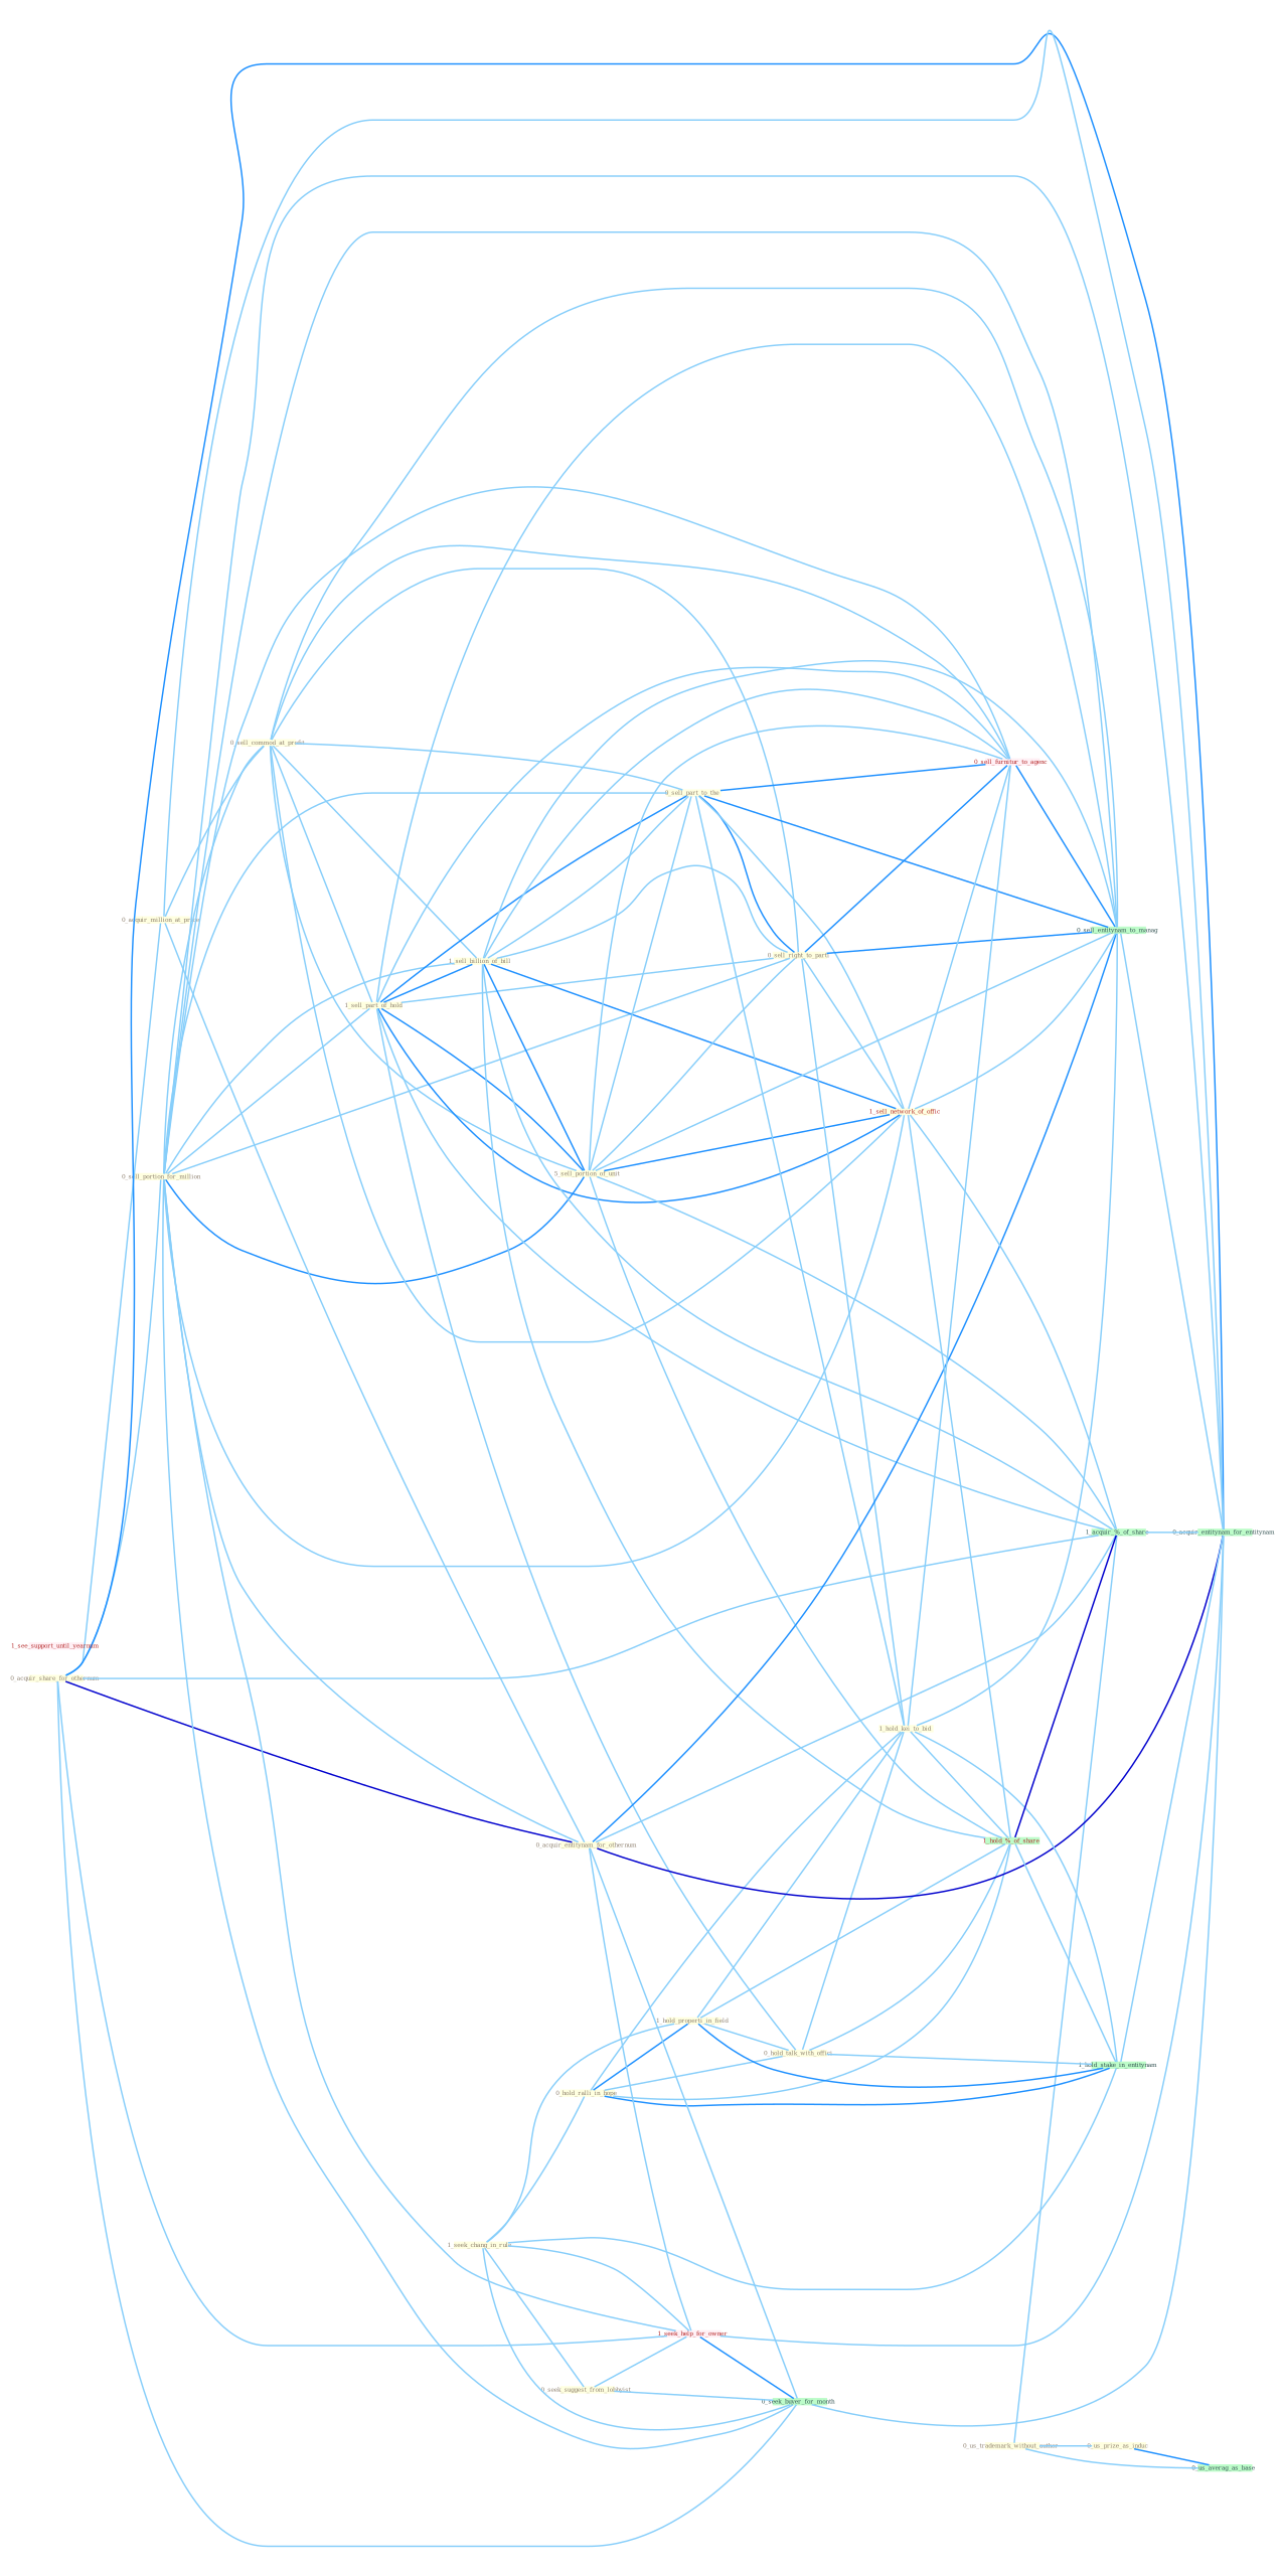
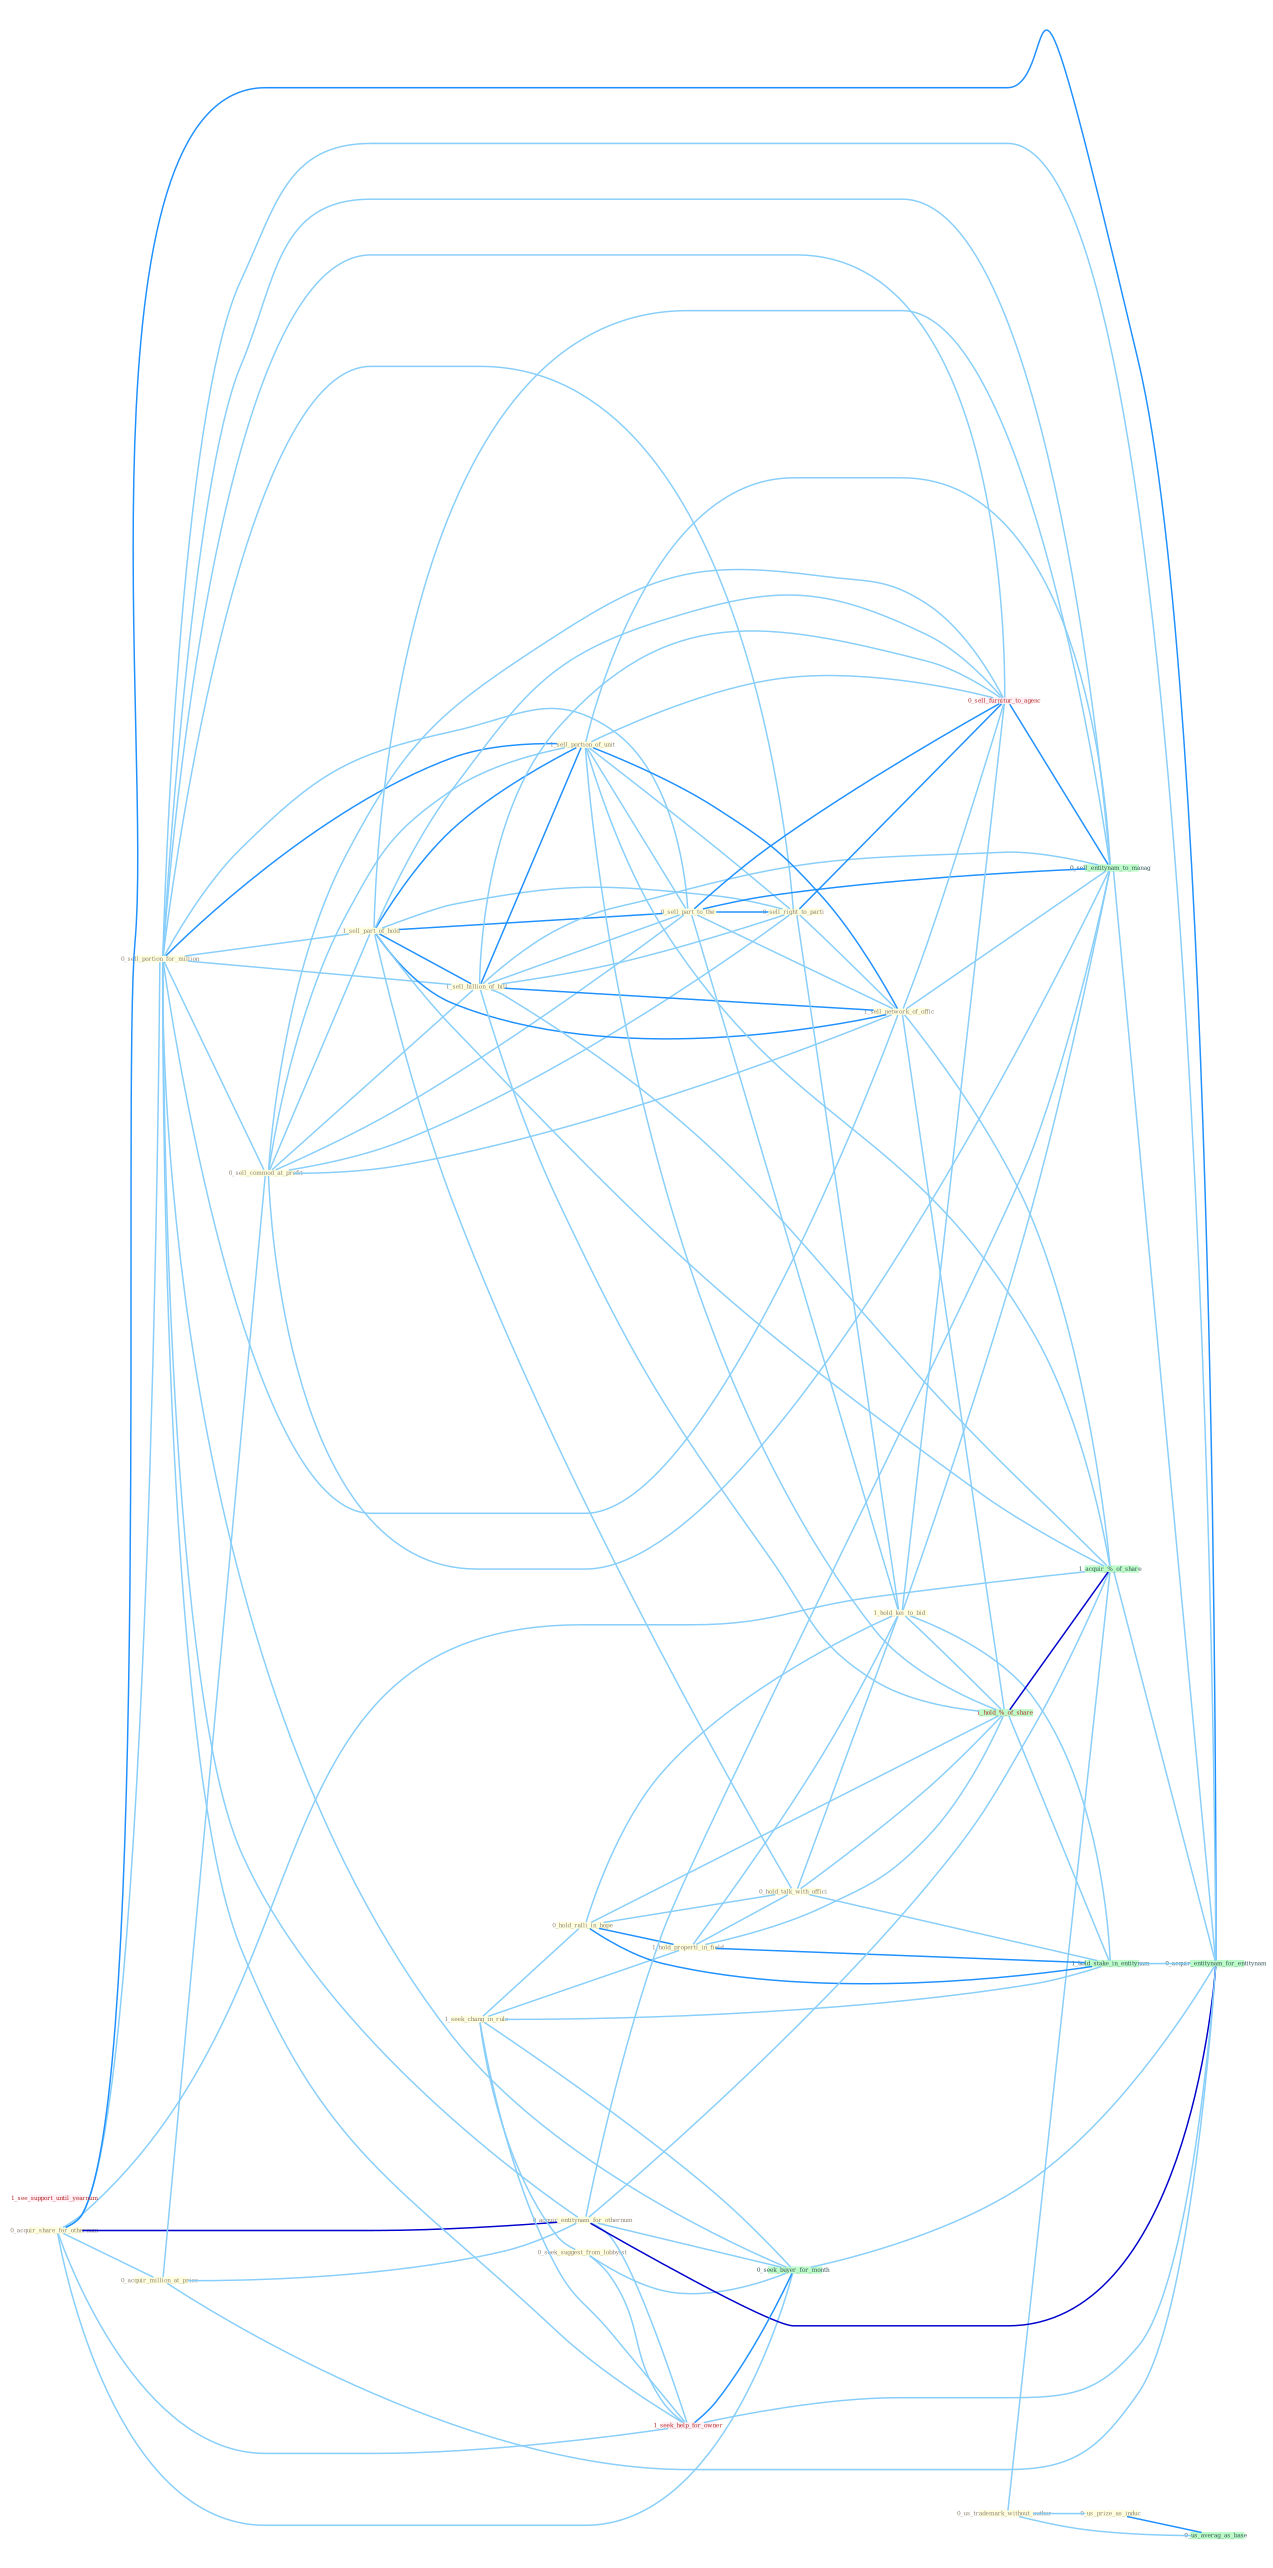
  graph {
    rankdir=LR
    node [color="#ffffe0" fixedsize=true fontcolor="#8b7d6b" fontsize=4 shape=polygon style=filled]
    edge [color="#87cefa" w=1]
    "0_acquir_share_for_othernum " [height=.06 width=.5]
    "0_us_trademark_without_author " [height=.06 width=.5]
    "0_sell_portion_for_million " [height=.06 width=.5]
    "1_seek_chang_in_rule " [height=.06 width=.5]
    "0_acquir_million_at_price " [height=.06 width=.5]
    "0_sell_commod_at_profit " [height=.06 width=.5]
    "0_hold_ralli_in_hope " [height=.06 width=.5]
    "0_us_prize_as_induc " [height=.06 width=.5]
    "1_sell_part_of_hold " [height=.06 width=.5]
    "1_sell_billion_of_bill " [height=.06 width=.5]
    "1_hold_properti_in_field " [height=.06 width=.5]
    "0_seek_suggest_from_lobbyist " [height=.06 width=.5]
-   "1_sell_portion_of_unit " [height=.06 width=.5 label="5_sell_portion_of_unit"]
+   "1_sell_portion_of_unit " [height=.06 width=.5]
    "0_hold_talk_with_offici " [height=.06 width=.5]
    "0_sell_part_to_the " [height=.06 width=.5]
    "0_sell_right_to_parti " [height=.06 width=.5]
    "0_acquir_entitynam_for_othernum " [height=.06 width=.5]
-   "1_sell_network_of_offic " [fontcolor="#b22222" height=.06 width=.5]
+   "1_sell_network_of_offic " [height=.06 width=.5]
    "1_hold_kei_to_bid " [height=.06 width=.5]
    "1_seek_help_for_owner " [color="#fff0f5" fontcolor="#b22222" height=.06 width=.5]
    "1_see_support_until_yearnum " [color="#fff0f5" fontcolor="#b22222" height=.06 width=.5]
    "0_sell_furnitur_to_agenc " [color="#fff0f5" fontcolor="#b22222" height=.06 width=.5]
    "0_seek_buyer_for_month " [color="#BDFCC9" fontcolor="#2f4f4f" height=.06 width=.5]
    "1_acquir_%_of_share " [color="#BDFCC9" fontcolor="#2f4f4f" height=.06 width=.5]
    "0_acquir_entitynam_for_entitynam " [color="#BDFCC9" fontcolor="#2f4f4f" height=.06 width=.5]
    "0_us_averag_as_base " [color="#BDFCC9" fontcolor="#2f4f4f" height=.06 width=.5]
    "0_sell_entitynam_to_manag " [color="#BDFCC9" fontcolor="#2f4f4f" height=.06 width=.5]
    "1_hold_stake_in_entitynam " [color="#BDFCC9" fontcolor="#2f4f4f" height=.06 width=.5]
    "1_hold_%_of_share " [color="#BDFCC9" fontcolor="#b22222" height=.06 width=.5]
    subgraph sub_1 {
      "0_acquir_share_for_othernum "
      "0_us_trademark_without_author "
      "0_sell_portion_for_million "
      "1_seek_chang_in_rule "
      "0_acquir_million_at_price "
      "0_sell_commod_at_profit "
      "0_hold_ralli_in_hope "
      "0_us_prize_as_induc "
      "1_sell_part_of_hold "
      "1_sell_billion_of_bill "
      "1_hold_properti_in_field "
      "0_seek_suggest_from_lobbyist "
      "1_sell_portion_of_unit "
      "0_hold_talk_with_offici "
      "0_sell_part_to_the "
      "0_sell_right_to_parti "
      "0_acquir_entitynam_for_othernum "
      "1_sell_network_of_offic "
      "1_hold_kei_to_bid "
    }
    subgraph sub_2 {
      "1_seek_help_for_owner "
      "1_see_support_until_yearnum "
      "0_sell_furnitur_to_agenc "
    }
    "0_acquir_share_for_othernum " -- "0_sell_portion_for_million "
    "0_acquir_share_for_othernum " -- "0_acquir_million_at_price "
    "0_acquir_share_for_othernum " -- "0_acquir_entitynam_for_othernum " [color="#0000cd" w=3]
    "0_acquir_share_for_othernum " -- "1_seek_help_for_owner "
    "0_acquir_share_for_othernum " -- "0_seek_buyer_for_month "
    "0_acquir_share_for_othernum " -- "1_acquir_%_of_share "
    "0_acquir_share_for_othernum " -- "0_acquir_entitynam_for_entitynam " [color="#1e90ff" w=2]
    "0_us_trademark_without_author " -- "0_us_prize_as_induc "
    "0_us_trademark_without_author " -- "1_acquir_%_of_share "
    "0_us_trademark_without_author " -- "0_us_averag_as_base "
    "0_sell_portion_for_million " -- "0_sell_commod_at_profit "
    "0_sell_portion_for_million " -- "1_sell_part_of_hold "
    "0_sell_portion_for_million " -- "1_sell_billion_of_bill "
    "0_sell_portion_for_million " -- "1_sell_portion_of_unit " [color="#1e90ff" w=2]
    "0_sell_portion_for_million " -- "0_sell_part_to_the "
    "0_sell_portion_for_million " -- "0_sell_right_to_parti "
    "0_sell_portion_for_million " -- "0_acquir_entitynam_for_othernum "
    "0_sell_portion_for_million " -- "1_sell_network_of_offic "
    "0_sell_portion_for_million " -- "1_seek_help_for_owner "
    "0_sell_portion_for_million " -- "0_sell_furnitur_to_agenc "
    "0_sell_portion_for_million " -- "0_seek_buyer_for_month "
    "0_sell_portion_for_million " -- "0_acquir_entitynam_for_entitynam "
    "0_sell_portion_for_million " -- "0_sell_entitynam_to_manag "
    "1_seek_chang_in_rule " -- "0_hold_ralli_in_hope "
    "1_seek_chang_in_rule " -- "1_hold_properti_in_field "
    "1_seek_chang_in_rule " -- "0_seek_suggest_from_lobbyist "
    "1_seek_chang_in_rule " -- "1_seek_help_for_owner "
    "1_seek_chang_in_rule " -- "0_seek_buyer_for_month "
    "1_seek_chang_in_rule " -- "1_hold_stake_in_entitynam "
    "0_acquir_million_at_price " -- "0_sell_commod_at_profit "
    "0_acquir_million_at_price " -- "0_acquir_entitynam_for_othernum "
    "0_acquir_million_at_price " -- "0_acquir_entitynam_for_entitynam "
    "0_sell_commod_at_profit " -- "1_sell_part_of_hold "
    "0_sell_commod_at_profit " -- "1_sell_billion_of_bill "
    "0_sell_commod_at_profit " -- "1_sell_portion_of_unit "
    "0_sell_commod_at_profit " -- "0_sell_part_to_the "
    "0_sell_commod_at_profit " -- "0_sell_right_to_parti "
    "0_sell_commod_at_profit " -- "1_sell_network_of_offic "
    "0_sell_commod_at_profit " -- "0_sell_furnitur_to_agenc "
    "0_sell_commod_at_profit " -- "0_sell_entitynam_to_manag "
    "0_hold_ralli_in_hope " -- "1_hold_properti_in_field " [color="#1e90ff" w=2]
    "0_hold_ralli_in_hope " -- "0_hold_talk_with_offici "
    "0_hold_ralli_in_hope " -- "1_hold_kei_to_bid "
    "0_hold_ralli_in_hope " -- "1_hold_stake_in_entitynam " [color="#1e90ff" w=2]
    "0_hold_ralli_in_hope " -- "1_hold_%_of_share "
    "0_us_prize_as_induc " -- "0_us_averag_as_base " [color="#1e90ff" w=2]
    "1_sell_part_of_hold " -- "1_sell_billion_of_bill " [color="#1e90ff" w=2]
    "1_sell_part_of_hold " -- "1_sell_portion_of_unit " [color="#1e90ff" w=2]
    "1_sell_part_of_hold " -- "0_hold_talk_with_offici "
    "1_sell_part_of_hold " -- "0_sell_part_to_the " [color="#1e90ff" w=2]
    "1_sell_part_of_hold " -- "0_sell_right_to_parti "
    "1_sell_part_of_hold " -- "1_sell_network_of_offic " [color="#1e90ff" w=2]
    "1_sell_part_of_hold " -- "0_sell_furnitur_to_agenc "
    "1_sell_part_of_hold " -- "1_acquir_%_of_share "
    "1_sell_part_of_hold " -- "0_sell_entitynam_to_manag "
    "1_sell_billion_of_bill " -- "1_sell_portion_of_unit " [color="#1e90ff" w=2]
    "1_sell_billion_of_bill " -- "0_sell_part_to_the "
    "1_sell_billion_of_bill " -- "0_sell_right_to_parti "
    "1_sell_billion_of_bill " -- "1_sell_network_of_offic " [color="#1e90ff" w=2]
    "1_sell_billion_of_bill " -- "0_sell_furnitur_to_agenc "
    "1_sell_billion_of_bill " -- "1_acquir_%_of_share "
    "1_sell_billion_of_bill " -- "0_sell_entitynam_to_manag "
    "1_sell_billion_of_bill " -- "1_hold_%_of_share "
    "1_hold_properti_in_field " -- "0_hold_talk_with_offici "
    "1_hold_properti_in_field " -- "1_hold_kei_to_bid "
    "1_hold_properti_in_field " -- "1_hold_stake_in_entitynam " [color="#1e90ff" w=2]
    "1_hold_properti_in_field " -- "1_hold_%_of_share "
    "0_seek_suggest_from_lobbyist " -- "1_seek_help_for_owner "
    "0_seek_suggest_from_lobbyist " -- "0_seek_buyer_for_month "
    "1_sell_portion_of_unit " -- "0_sell_part_to_the "
    "1_sell_portion_of_unit " -- "0_sell_right_to_parti "
    "1_sell_portion_of_unit " -- "1_sell_network_of_offic " [color="#1e90ff" w=2]
    "1_sell_portion_of_unit " -- "0_sell_furnitur_to_agenc "
    "1_sell_portion_of_unit " -- "1_acquir_%_of_share "
    "1_sell_portion_of_unit " -- "0_sell_entitynam_to_manag "
    "1_sell_portion_of_unit " -- "1_hold_%_of_share "
    "0_hold_talk_with_offici " -- "1_hold_kei_to_bid "
    "0_hold_talk_with_offici " -- "1_hold_stake_in_entitynam "
    "0_hold_talk_with_offici " -- "1_hold_%_of_share "
    "0_sell_part_to_the " -- "0_sell_right_to_parti " [color="#1e90ff" w=2]
    "0_sell_part_to_the " -- "1_sell_network_of_offic "
    "0_sell_part_to_the " -- "1_hold_kei_to_bid "
    "0_sell_part_to_the " -- "0_sell_furnitur_to_agenc " [color="#1e90ff" w=2]
    "0_sell_part_to_the " -- "0_sell_entitynam_to_manag " [color="#1e90ff" w=2]
    "0_sell_right_to_parti " -- "1_sell_network_of_offic "
    "0_sell_right_to_parti " -- "1_hold_kei_to_bid "
    "0_sell_right_to_parti " -- "0_sell_furnitur_to_agenc " [color="#1e90ff" w=2]
-   "0_sell_right_to_parti " -- "0_sell_entitynam_to_manag " [color="#1e90ff" w=2]
    "0_acquir_entitynam_for_othernum " -- "1_seek_help_for_owner "
    "0_acquir_entitynam_for_othernum " -- "0_seek_buyer_for_month "
    "0_acquir_entitynam_for_othernum " -- "1_acquir_%_of_share "
    "0_acquir_entitynam_for_othernum " -- "0_acquir_entitynam_for_entitynam " [color="#0000cd" w=3]
-   "0_acquir_entitynam_for_othernum " -- "0_sell_entitynam_to_manag " [color="#1e90ff"]
+   "0_acquir_entitynam_for_othernum " -- "0_sell_entitynam_to_manag "
    "1_sell_network_of_offic " -- "0_sell_furnitur_to_agenc "
    "1_sell_network_of_offic " -- "1_acquir_%_of_share "
    "1_sell_network_of_offic " -- "0_sell_entitynam_to_manag "
    "1_sell_network_of_offic " -- "1_hold_%_of_share "
    "1_hold_kei_to_bid " -- "0_sell_furnitur_to_agenc "
    "1_hold_kei_to_bid " -- "0_sell_entitynam_to_manag "
    "1_hold_kei_to_bid " -- "1_hold_stake_in_entitynam "
    "1_hold_kei_to_bid " -- "1_hold_%_of_share "
    "1_seek_help_for_owner " -- "0_seek_buyer_for_month " [color="#1e90ff" w=2]
    "1_seek_help_for_owner " -- "0_acquir_entitynam_for_entitynam "
    "0_sell_furnitur_to_agenc " -- "0_sell_entitynam_to_manag " [color="#1e90ff" w=2]
    "0_seek_buyer_for_month " -- "0_acquir_entitynam_for_entitynam "
    "1_acquir_%_of_share " -- "0_acquir_entitynam_for_entitynam "
    "0_sell_entitynam_to_manag " -- "0_acquir_entitynam_for_entitynam "
    "1_hold_stake_in_entitynam " -- "0_acquir_entitynam_for_entitynam "
    "1_hold_%_of_share " -- "1_acquir_%_of_share " [color="#0000cd" w=3]
    "1_hold_%_of_share " -- "1_hold_stake_in_entitynam "
  }
